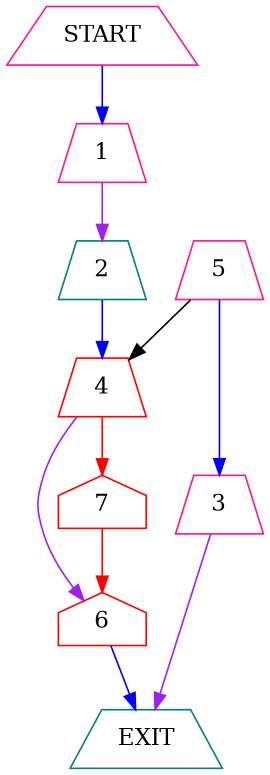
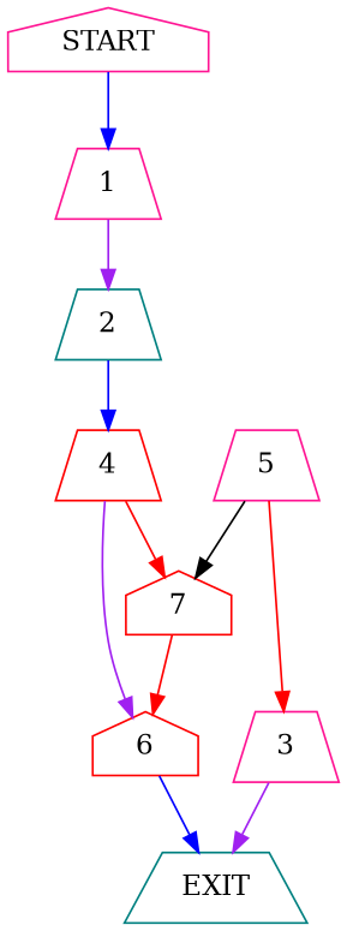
  digraph {
    node [color=deeppink shape=trapezium]
    edge [color=blue]
-   n1 [label=START]
+   n1 [label=START shape=house]
    1
    2 [color=teal]
    n4 [color=teal label=EXIT]
    4 [color=red]
    3
    6 [color=red shape=house]
    7 [color=red shape=house]
    5
    n1 -> 1
    1 -> 2 [color=purple]
    2 -> 4
    4 -> 6 [color=purple]
    4 -> 7 [color=red]
    3 -> n4 [color=purple]
    6 -> n4
    7 -> 6 [color=red]
-   5 -> 4 [color=black]
-   5 -> 3
+   5 -> 7 [color=black]
+   5 -> 3 [color=red]
  }
